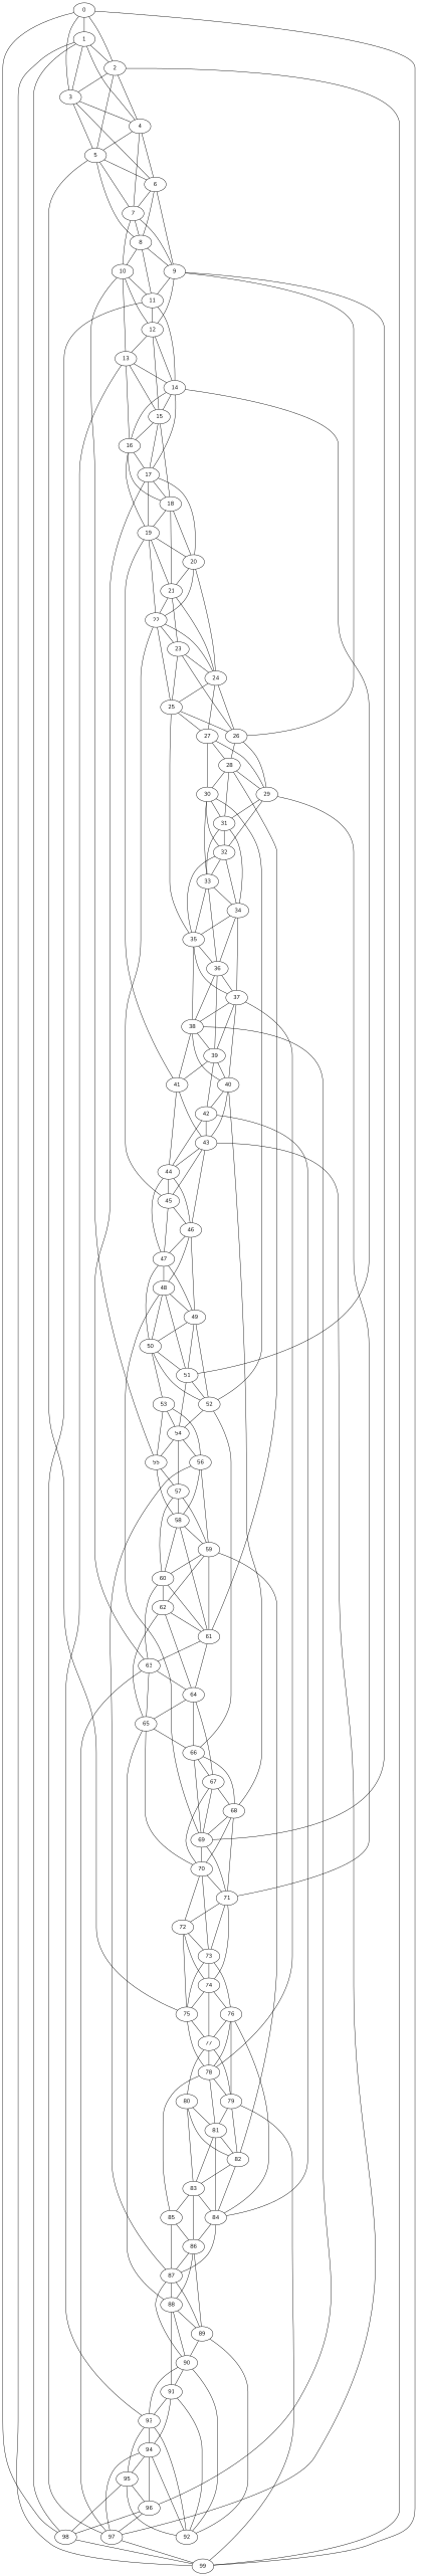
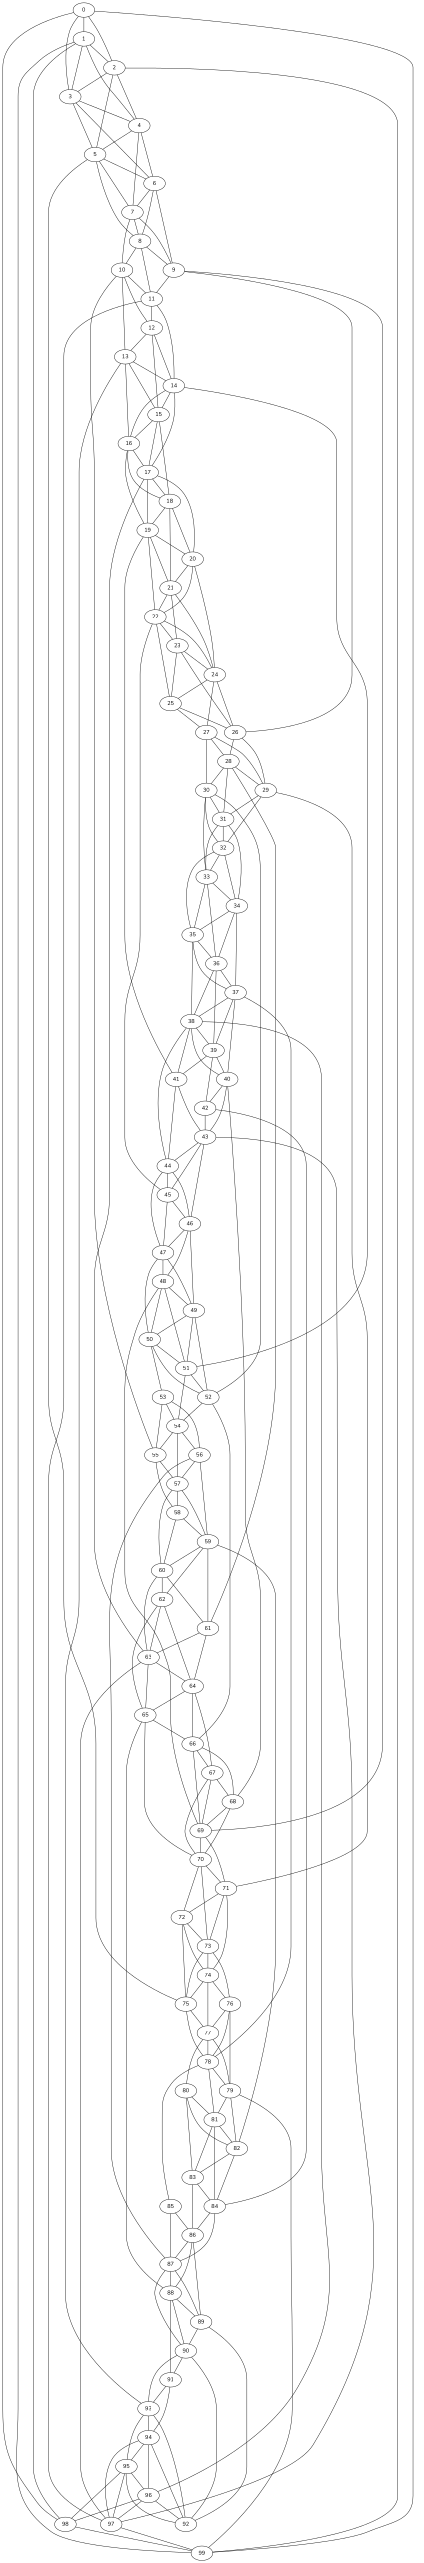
  strict graph {
    fontname=Nunito
    node [fontname=Nunito]
    edge [fontname=Nunito is_available=True prob=1.0]
    0
    1
    2
    3
    98
    99
    4
    5
    6
    7
    8
    75
    9
    10
    11
    78
    77
    12
    26
    69
    13
    55
    14
    97
    15
    28
    29
    71
    70
    16
    93
    57
    58
    17
    51
    18
    19
    94
    95
    20
    63
    52
    54
    21
    22
    41
    24
    64
    65
    23
    25
    45
    43
    44
    27
    35
    46
    47
    30
    36
    37
    38
    31
    61
    32
    33
    34
    72
    73
    74
    66
    39
    40
    96
    42
    68
    79
    81
    85
    84
    87
    86
    48
    49
    50
    53
    56
    67
    59
    60
    62
    82
    88
    89
    90
    83
    91
    76
    80
    92
    0 -- 1 [prob=0.177129564606]
    0 -- 2 [prob=0.518618695318]
    0 -- 3 [prob=0.532690849594]
    0 -- 98 [prob=0.825872430098]
    0 -- 99 [prob=0.031961811359]
    1 -- 2 [prob=0.169766323913]
    1 -- 3 [prob=0.759727212398]
    1 -- 98 [prob=0.149855232829]
    1 -- 99 [prob=0.537909323335]
    1 -- 4 [prob=0.416049676701]
    2 -- 3 [prob=0.497263036355]
    2 -- 99 [prob=0.038281558755]
    2 -- 4 [prob=0.444187324158]
    2 -- 5
    3 -- 4
    3 -- 5 [prob=0.436491135543]
    3 -- 6 [prob=0.227783078197]
    98 -- 99 [prob=0.146767750924]
    4 -- 5 [prob=0.929036877391]
    4 -- 6 [prob=0.920452667422]
    4 -- 7 [prob=0.945717696651]
    5 -- 6 [prob=0.188283122889]
    5 -- 7
    5 -- 8
    5 -- 75
    6 -- 7 [prob=0.434862189706]
    6 -- 8 [prob=0.258668639739]
    6 -- 9
    7 -- 8 [prob=0.643378990595]
    7 -- 9 [prob=0.853583544049]
    7 -- 10 [prob=0.442119065161]
    8 -- 9 [prob=0.654674527808]
    8 -- 10 [prob=0.423138004422]
    8 -- 11 [prob=0.327737298214]
    75 -- 78 [prob=0.612978581327]
    75 -- 77
    9 -- 11 [prob=0.195680651574]
-   9 -- 12 [prob=0.226736371791]
    9 -- 26 [prob=0.0526234071641]
    9 -- 69 [prob=0.175961512193]
    10 -- 11 [prob=0.409714548613]
    10 -- 12 [prob=0.71688267307]
    10 -- 13
    10 -- 55 [prob=0.306845426552]
    11 -- 12
    11 -- 14 [prob=0.712585450726]
    11 -- 97 [prob=0.229570935077]
    78 -- 79 [prob=0.0799747357146]
    78 -- 81 [prob=0.712326532054]
    78 -- 85 [prob=0.981125795191]
    77 -- 78 [prob=0.132090061367]
    77 -- 79 [prob=0.840160198762]
    77 -- 80 [prob=0.624993008353]
    12 -- 13 [prob=0.238371416699]
    12 -- 14 [prob=0.517824242489]
    12 -- 15 [prob=0.831384291064]
    26 -- 28 [prob=0.00456462284812]
    26 -- 29
    69 -- 71 [prob=0.0595944043885]
    69 -- 70 [prob=0.845004483992]
    13 -- 14
    13 -- 15 [prob=0.732305466881]
    13 -- 16 [prob=0.636221963776]
    13 -- 93 [prob=0.268962477913]
    55 -- 57 [prob=0.231747263801]
    55 -- 58 [prob=0.687817701074]
    14 -- 15
    14 -- 16 [prob=0.577827200409]
    14 -- 17 [prob=0.282215153103]
    14 -- 51 [prob=0.75429026047]
    97 -- 99
    15 -- 16 [prob=0.819313553446]
    15 -- 17
    15 -- 18 [prob=0.639168890298]
    28 -- 29 [prob=0.317163080053]
    28 -- 30 [prob=0.0113809578418]
    28 -- 31 [prob=0.927561621862]
    28 -- 61 [prob=0.966390666473]
    29 -- 71
    29 -- 31
    29 -- 32
    71 -- 72 [prob=0.450543051455]
    71 -- 73 [prob=0.604937316155]
    71 -- 74 [prob=0.991818757609]
    70 -- 71 [prob=0.64737149922]
    70 -- 72 [prob=0.0761417439359]
    70 -- 73 [prob=0.0551988941456]
    16 -- 17 [prob=0.217267595175]
    16 -- 18 [prob=0.390362440995]
    16 -- 19 [prob=0.494639030814]
    93 -- 94 [prob=0.761380273162]
    93 -- 95
    57 -- 58 [prob=0.136039989139]
    57 -- 59 [prob=0.707107671488]
    57 -- 60 [prob=0.565109791202]
-   58 -- 61 [prob=0.937521591637]
    58 -- 59 [prob=0.48902283962]
    58 -- 60 [prob=0.67757850506]
    17 -- 18 [prob=0.593341799422]
    17 -- 19 [prob=0.0219560022458]
    17 -- 20 [prob=0.560786988297]
    17 -- 63 [prob=0.280767563452]
    51 -- 52
    51 -- 54 [prob=0.894608185235]
    18 -- 19 [prob=0.931831721809]
    18 -- 20 [prob=0.356944394688]
    18 -- 21 [prob=0.507716539048]
    19 -- 20 [prob=0.293260708995]
    19 -- 21
    19 -- 22 [prob=0.83181493013]
    19 -- 41 [prob=0.345496432032]
    94 -- 97 [prob=0.65631354685]
    94 -- 95 [prob=0.766303895124]
    94 -- 96 [prob=0.360516693109]
    95 -- 98
+   95 -- 97 [prob=0.22828330319]
    95 -- 96
    20 -- 21 [prob=0.436465710829]
    20 -- 22
    20 -- 24 [prob=0.937457459146]
    63 -- 97 [prob=0.807779590222]
    63 -- 64 [prob=0.971298361181]
    63 -- 65
    52 -- 54 [prob=0.511234859452]
    52 -- 66 [prob=0.998322942564]
    54 -- 55 [prob=0.324691696508]
    54 -- 57 [prob=0.800118993631]
    54 -- 56 [prob=0.790318039763]
    21 -- 22 [prob=0.425462631866]
    21 -- 24 [prob=0.215191726733]
    21 -- 23 [prob=0.404350435437]
    22 -- 24 [prob=0.65374494565]
    22 -- 23
    22 -- 25 [prob=0.146549897416]
    22 -- 45 [prob=0.0293325201003]
    41 -- 43
    41 -- 44 [prob=0.695354346119]
    24 -- 26 [prob=0.402457315966]
    24 -- 25 [prob=0.236874055936]
    24 -- 27 [prob=0.0460879244743]
    64 -- 65 [prob=0.660265718507]
    64 -- 66 [prob=0.773847061193]
    64 -- 67 [prob=0.095898905549]
    65 -- 70
    65 -- 66 [prob=0.0136761217965]
    65 -- 88 [prob=0.267971771672]
    23 -- 26 [prob=0.956349959133]
    23 -- 24
    23 -- 25 [prob=0.753501858249]
    25 -- 26 [prob=0.209547313948]
    25 -- 27 [prob=0.762181180331]
-   25 -- 35 [prob=0.239899750421]
    45 -- 46
    45 -- 47 [prob=0.268932582522]
    43 -- 97 [prob=0.256148657489]
    43 -- 45 [prob=0.0665490836221]
    43 -- 44 [prob=0.543337944378]
    43 -- 46 [prob=0.614389329181]
    44 -- 45
    44 -- 46
    44 -- 47 [prob=0.147456800843]
    27 -- 28 [prob=0.2761952175]
    27 -- 29
    27 -- 30 [prob=0.611683778897]
    35 -- 36 [prob=0.0423474229692]
    35 -- 37 [prob=0.358841628954]
    35 -- 38 [prob=0.537685375566]
    46 -- 47 [prob=0.445747490505]
    46 -- 48 [prob=0.0688820844825]
    46 -- 49 [prob=0.00509379364337]
    47 -- 48
    47 -- 49 [prob=0.496883924888]
    47 -- 50 [prob=0.400003103894]
    30 -- 52 [prob=0.616713469016]
    30 -- 31 [prob=0.600965956658]
    30 -- 32 [prob=0.616710989376]
    30 -- 33 [prob=0.745321889361]
    36 -- 37 [prob=0.0751087723243]
    36 -- 38 [prob=0.612997233341]
    36 -- 39 [prob=0.0103713340549]
    37 -- 78 [prob=0.663536465663]
    37 -- 38
    37 -- 39 [prob=0.0889463464475]
    37 -- 40 [prob=0.016390978318]
    38 -- 41 [prob=0.970465842919]
    38 -- 39 [prob=0.917703497364]
    38 -- 40
    38 -- 96 [prob=0.858457991592]
    31 -- 32 [prob=0.784900342267]
    31 -- 33 [prob=0.424334552939]
    31 -- 34 [prob=0.302658748088]
    61 -- 63 [prob=0.704504970634]
    61 -- 64 [prob=0.151351146377]
    32 -- 35
    32 -- 33
    32 -- 34 [prob=0.944851766906]
    33 -- 35 [prob=0.719948017563]
    33 -- 36 [prob=0.82461262964]
    33 -- 34
    34 -- 35 [prob=0.151600930732]
    34 -- 36
    34 -- 37
    72 -- 75 [prob=0.318246921586]
    72 -- 73 [prob=0.022449402087]
    72 -- 74
    73 -- 75 [prob=0.619582318293]
    73 -- 74
    73 -- 76
    74 -- 75 [prob=0.588459016035]
    74 -- 77 [prob=0.691162466974]
    74 -- 76 [prob=0.175568132256]
    66 -- 69 [prob=0.851651230239]
    66 -- 68 [prob=0.296299155876]
    66 -- 67 [prob=0.93168775459]
    39 -- 41 [prob=0.389923322887]
    39 -- 40 [prob=0.757675252002]
    39 -- 42
    40 -- 43 [prob=0.69299061567]
    40 -- 42 [prob=0.652655227581]
    40 -- 68 [prob=0.492122853384]
    96 -- 98
    96 -- 97 [prob=0.667819478918]
    42 -- 43
-   42 -- 44 [prob=0.236627472]
+   38 -- 44 [prob=0.236627472]
    42 -- 84 [prob=0.663164267116]
    68 -- 69 [prob=0.357014723336]
-   68 -- 71 [prob=0.156781924447]
    68 -- 70
    79 -- 99 [prob=0.73606523621]
    79 -- 81 [prob=0.858324498699]
    79 -- 82 [prob=0.924449932388]
    81 -- 84
    81 -- 82 [prob=0.946669292205]
    81 -- 83 [prob=0.785648165941]
    85 -- 87 [prob=0.858126896136]
    85 -- 86 [prob=0.481985352106]
    84 -- 87 [prob=0.665356430463]
    84 -- 86 [prob=0.444873148833]
    87 -- 88 [prob=0.436367266066]
    87 -- 89 [prob=0.524271214744]
    87 -- 90 [prob=0.802031671433]
    86 -- 87
    86 -- 88 [prob=0.614864869034]
    86 -- 89 [prob=0.959249472929]
    48 -- 69 [prob=0.26151243622]
    48 -- 51 [prob=0.893854811737]
    48 -- 49 [prob=0.435983067749]
    48 -- 50 [prob=0.628858149745]
    49 -- 51
    49 -- 52 [prob=0.287049031139]
    49 -- 50 [prob=0.968622433182]
    50 -- 51 [prob=0.673009470136]
    50 -- 52 [prob=0.939311748703]
    50 -- 53 [prob=0.883451024937]
    53 -- 55 [prob=0.941603616089]
    53 -- 54
    53 -- 56
-   56 -- 58 [prob=0.230845616844]
+   56 -- 57 [prob=0.230845616844]
    56 -- 87
    56 -- 59
    67 -- 69 [prob=0.535226604738]
    67 -- 70 [prob=0.404093333184]
    67 -- 68 [prob=0.538796294575]
    59 -- 61
    59 -- 60 [prob=0.258166228156]
    59 -- 62
    59 -- 82 [prob=0.116371436454]
    60 -- 63
    60 -- 61 [prob=0.40007451668]
    60 -- 62 [prob=0.509603631094]
-   62 -- 61 [prob=0.668687015913]
+   62 -- 63 [prob=0.668687015913]
    62 -- 64 [prob=0.644035652282]
    62 -- 65
    82 -- 84 [prob=0.650016499896]
    82 -- 83
    88 -- 89 [prob=0.543795999344]
    88 -- 90
    88 -- 91 [prob=0.357127269767]
    89 -- 90 [prob=0.873677285923]
    89 -- 92 [prob=0.514521710864]
    90 -- 93 [prob=0.883066274361]
    90 -- 91 [prob=0.495630722003]
    90 -- 92 [prob=0.364023575129]
-   83 -- 85 [prob=0.87799606818]
    83 -- 84
    83 -- 86 [prob=0.529339062673]
    91 -- 93 [prob=0.493990203515]
    91 -- 94 [prob=0.866801526123]
-   91 -- 92 [prob=0.460750618538]
+   96 -- 92 [prob=0.460750618538]
    76 -- 78 [prob=0.508000445975]
    76 -- 77
    76 -- 79 [prob=0.965004469754]
-   76 -- 84 [prob=0.782051698641]
    80 -- 81 [prob=0.0621864184794]
    80 -- 82 [prob=0.820449980907]
    80 -- 83 [prob=0.9757172778]
    92 -- 93 [prob=0.631148225788]
    92 -- 94 [prob=0.246609185923]
    92 -- 95 [prob=0.988332933375]
  }
